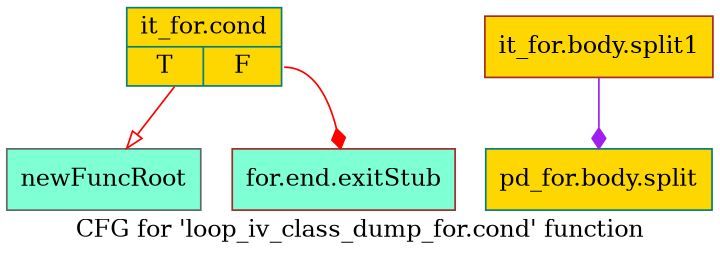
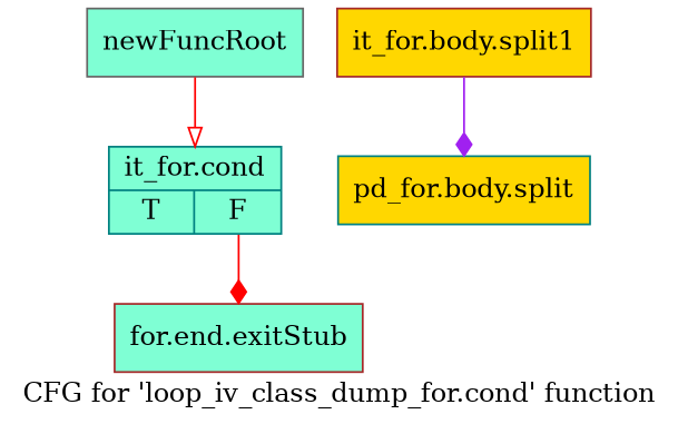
  digraph {
    label="CFG for 'loop_iv_class_dump_for.cond' function"
    node [color=teal fillcolor=aquamarine shape=record style=filled]
    edge [arrowhead=diamond color=red]
    n1 [color=gray40 label="{newFuncRoot}"]
-   n2 [fillcolor=gold label="{it_for.cond|{<s0>T|<s1>F}}"]
+   n2 [label="{it_for.cond|{<s0>T|<s1>F}}"]
    n3 [color=brown label="{for.end.exitStub}"]
    n4 [color=brown fillcolor=gold label="{it_for.body.split1}"]
    n5 [fillcolor=gold label="{pd_for.body.split}"]
-   n2 -> n1 [arrowhead=onormal]
+   n1 -> n2 [arrowhead=onormal]
    n2 -> n3 [tailport=s1]
    n4 -> n5 [color=purple]
  }
